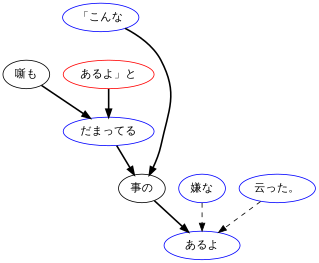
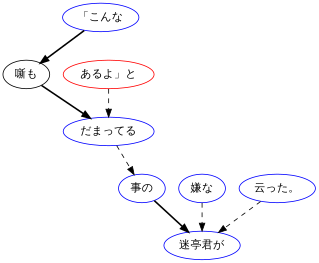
  digraph {
    node [color=blue]
    edge [style=bold]
    n1 [label="「こんな"]
    n2 [color=black label="噺も"]
    n3 [label="だまってる"]
    n4 [color=red label="あるよ」と"]
-   n5 [color=black label="事の"]
-   n6 [label="あるよ"]
+   n5 [label="事の"]
+   n6 [label="迷亭君が"]
    n7 [label="嫌な"]
    n8 [label="云った。"]
-   n1 -> n5
+   n1 -> n2
    n2 -> n3
-   n3 -> n5
-   n4 -> n3
+   n3 -> n5 [style=dashed]
+   n4 -> n3 [style=dashed]
    n5 -> n6
    n7 -> n6 [style=dashed]
    n8 -> n6 [style=dashed]
  }
